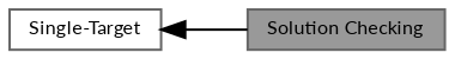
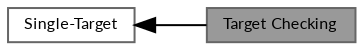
  digraph {
    rankdir=LR
    fontname=Lato
    node [fontname=Lato fontsize=8 shape=box style=filled]
    n1 [color=grey40 fillcolor=white height=0.2 label="Single-Target" width=0.4]
-   n2 [color=gray40 fillcolor=grey60 fontcolor=black height=0.2 label="Solution Checking" width=0.4]
+   n2 [color=gray40 fillcolor=grey60 fontcolor=black height=0.2 label="Target Checking" width=0.4]
    n1 -> n2 [dir=back fontname=Lato fontsize=8 labelfontname=Helvetica labelfontsize=8 shape=plaintext style=solid]
  }
